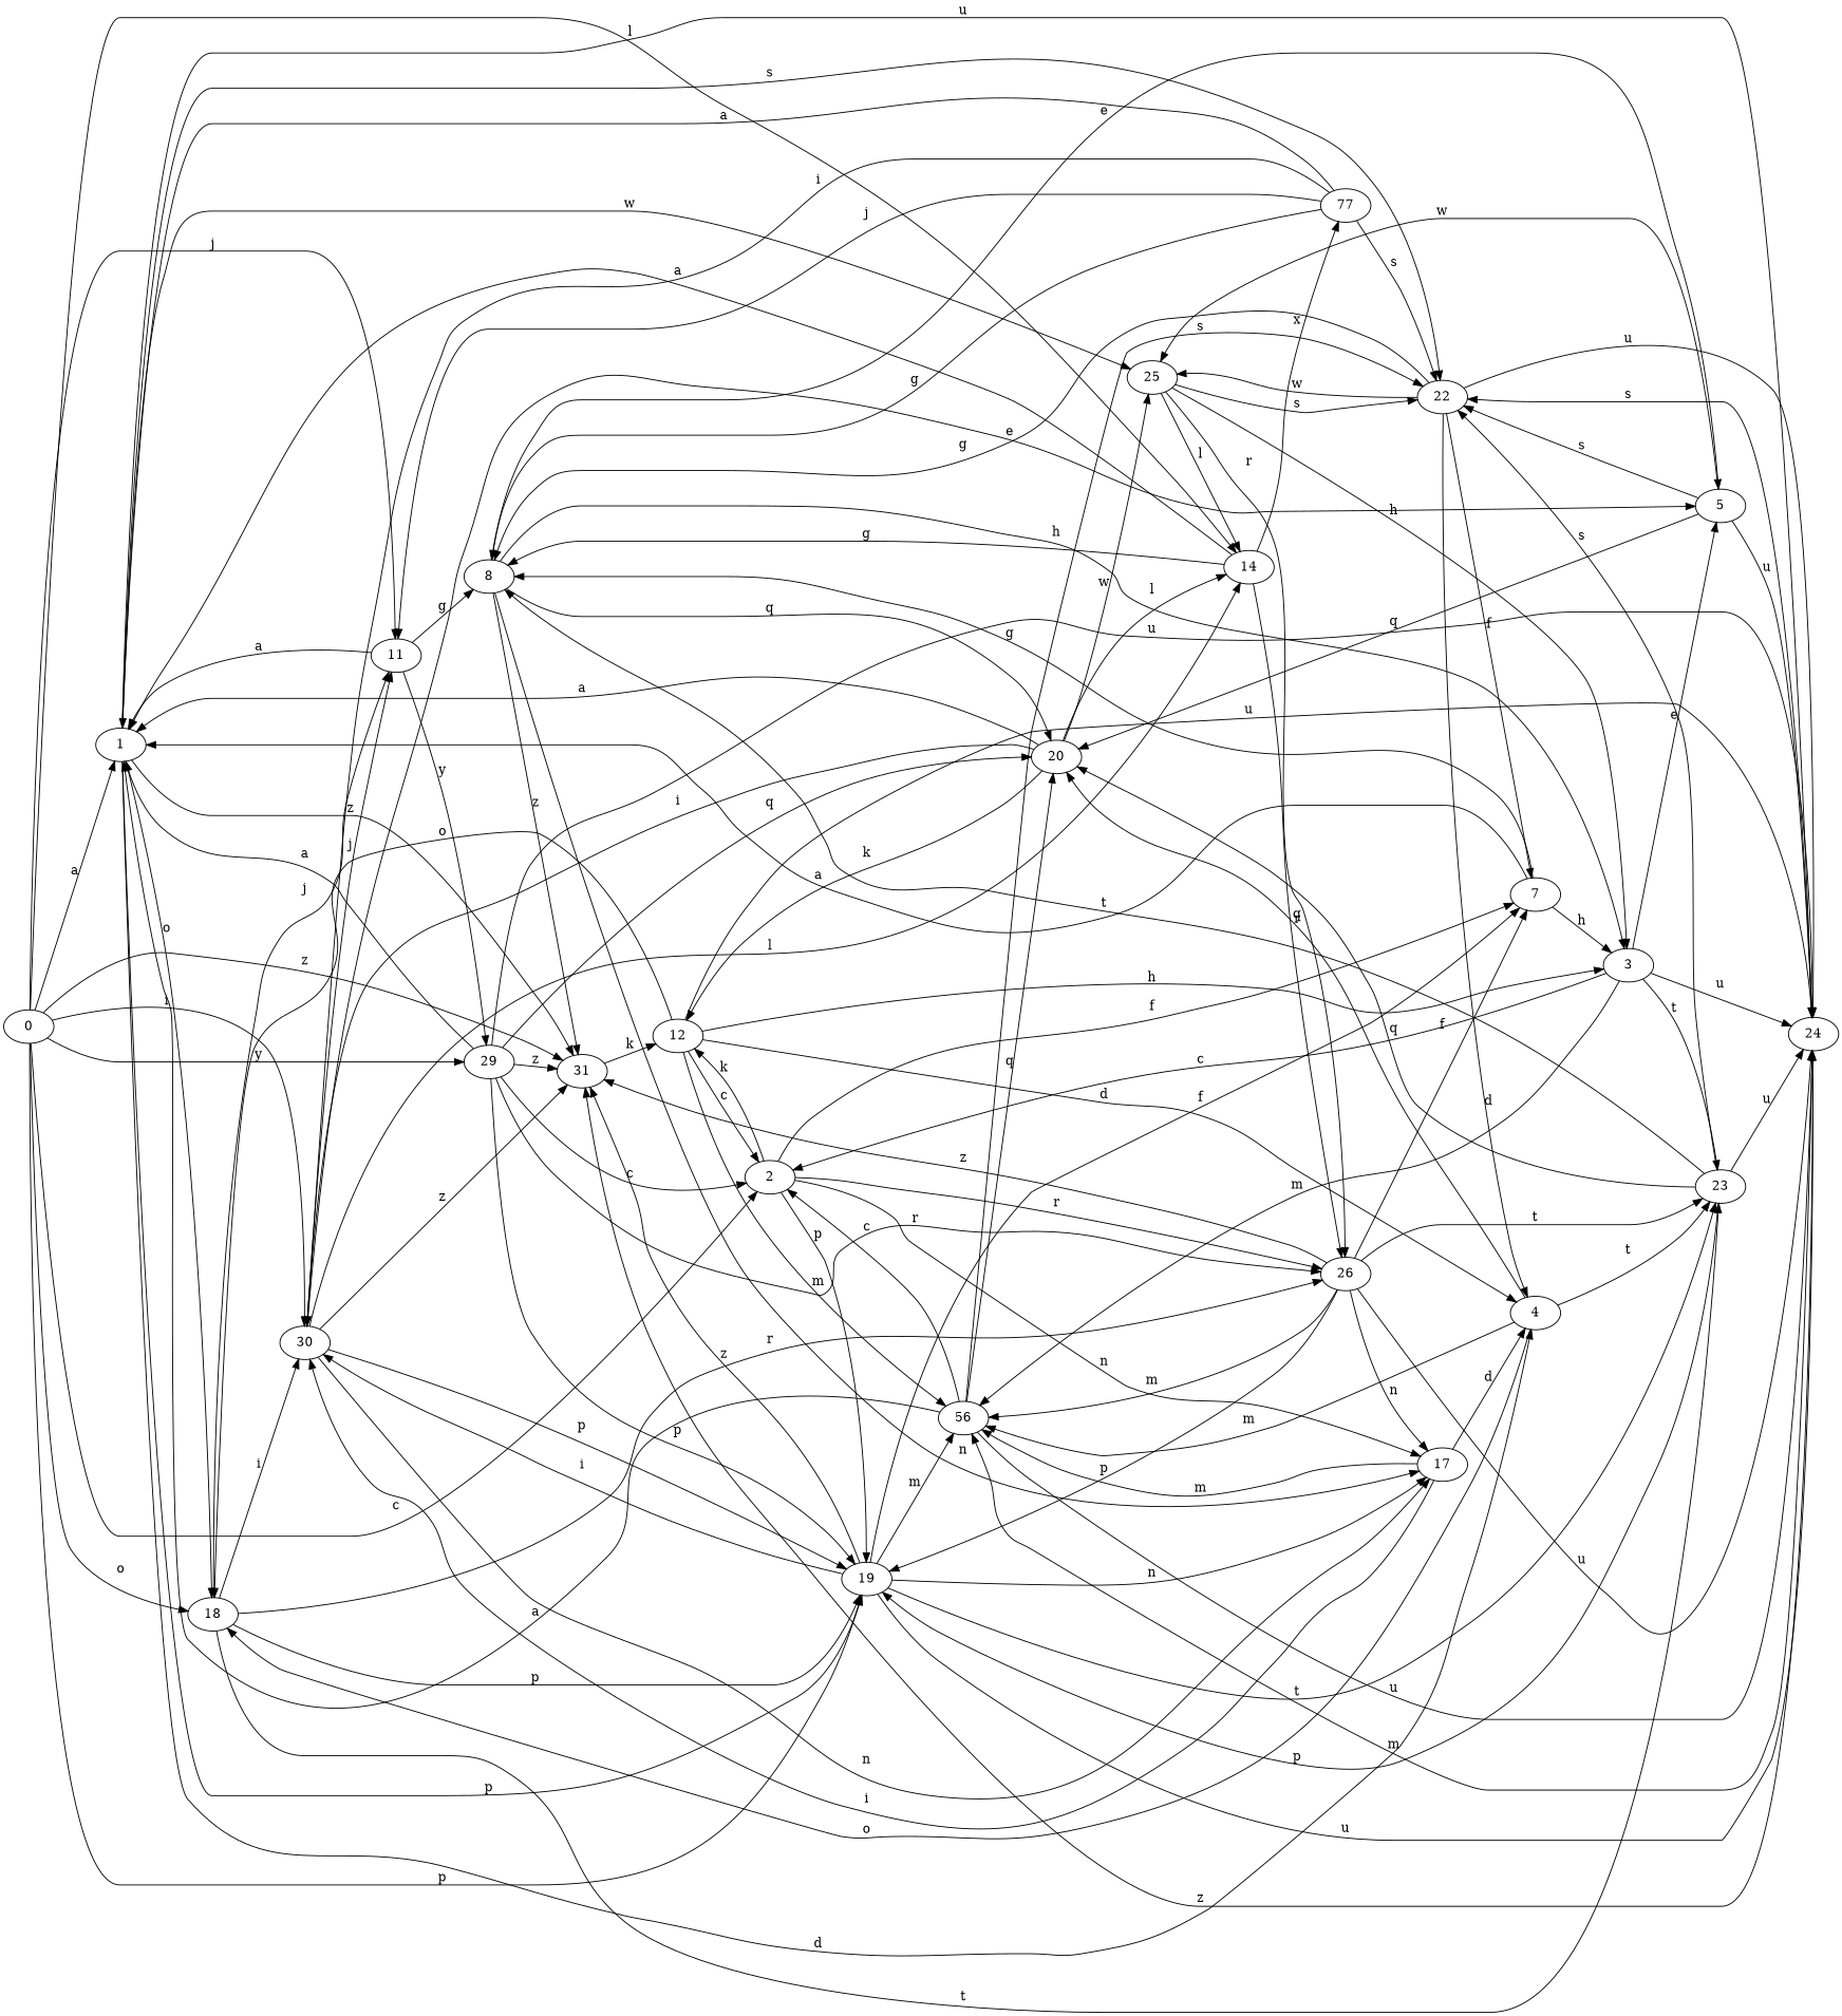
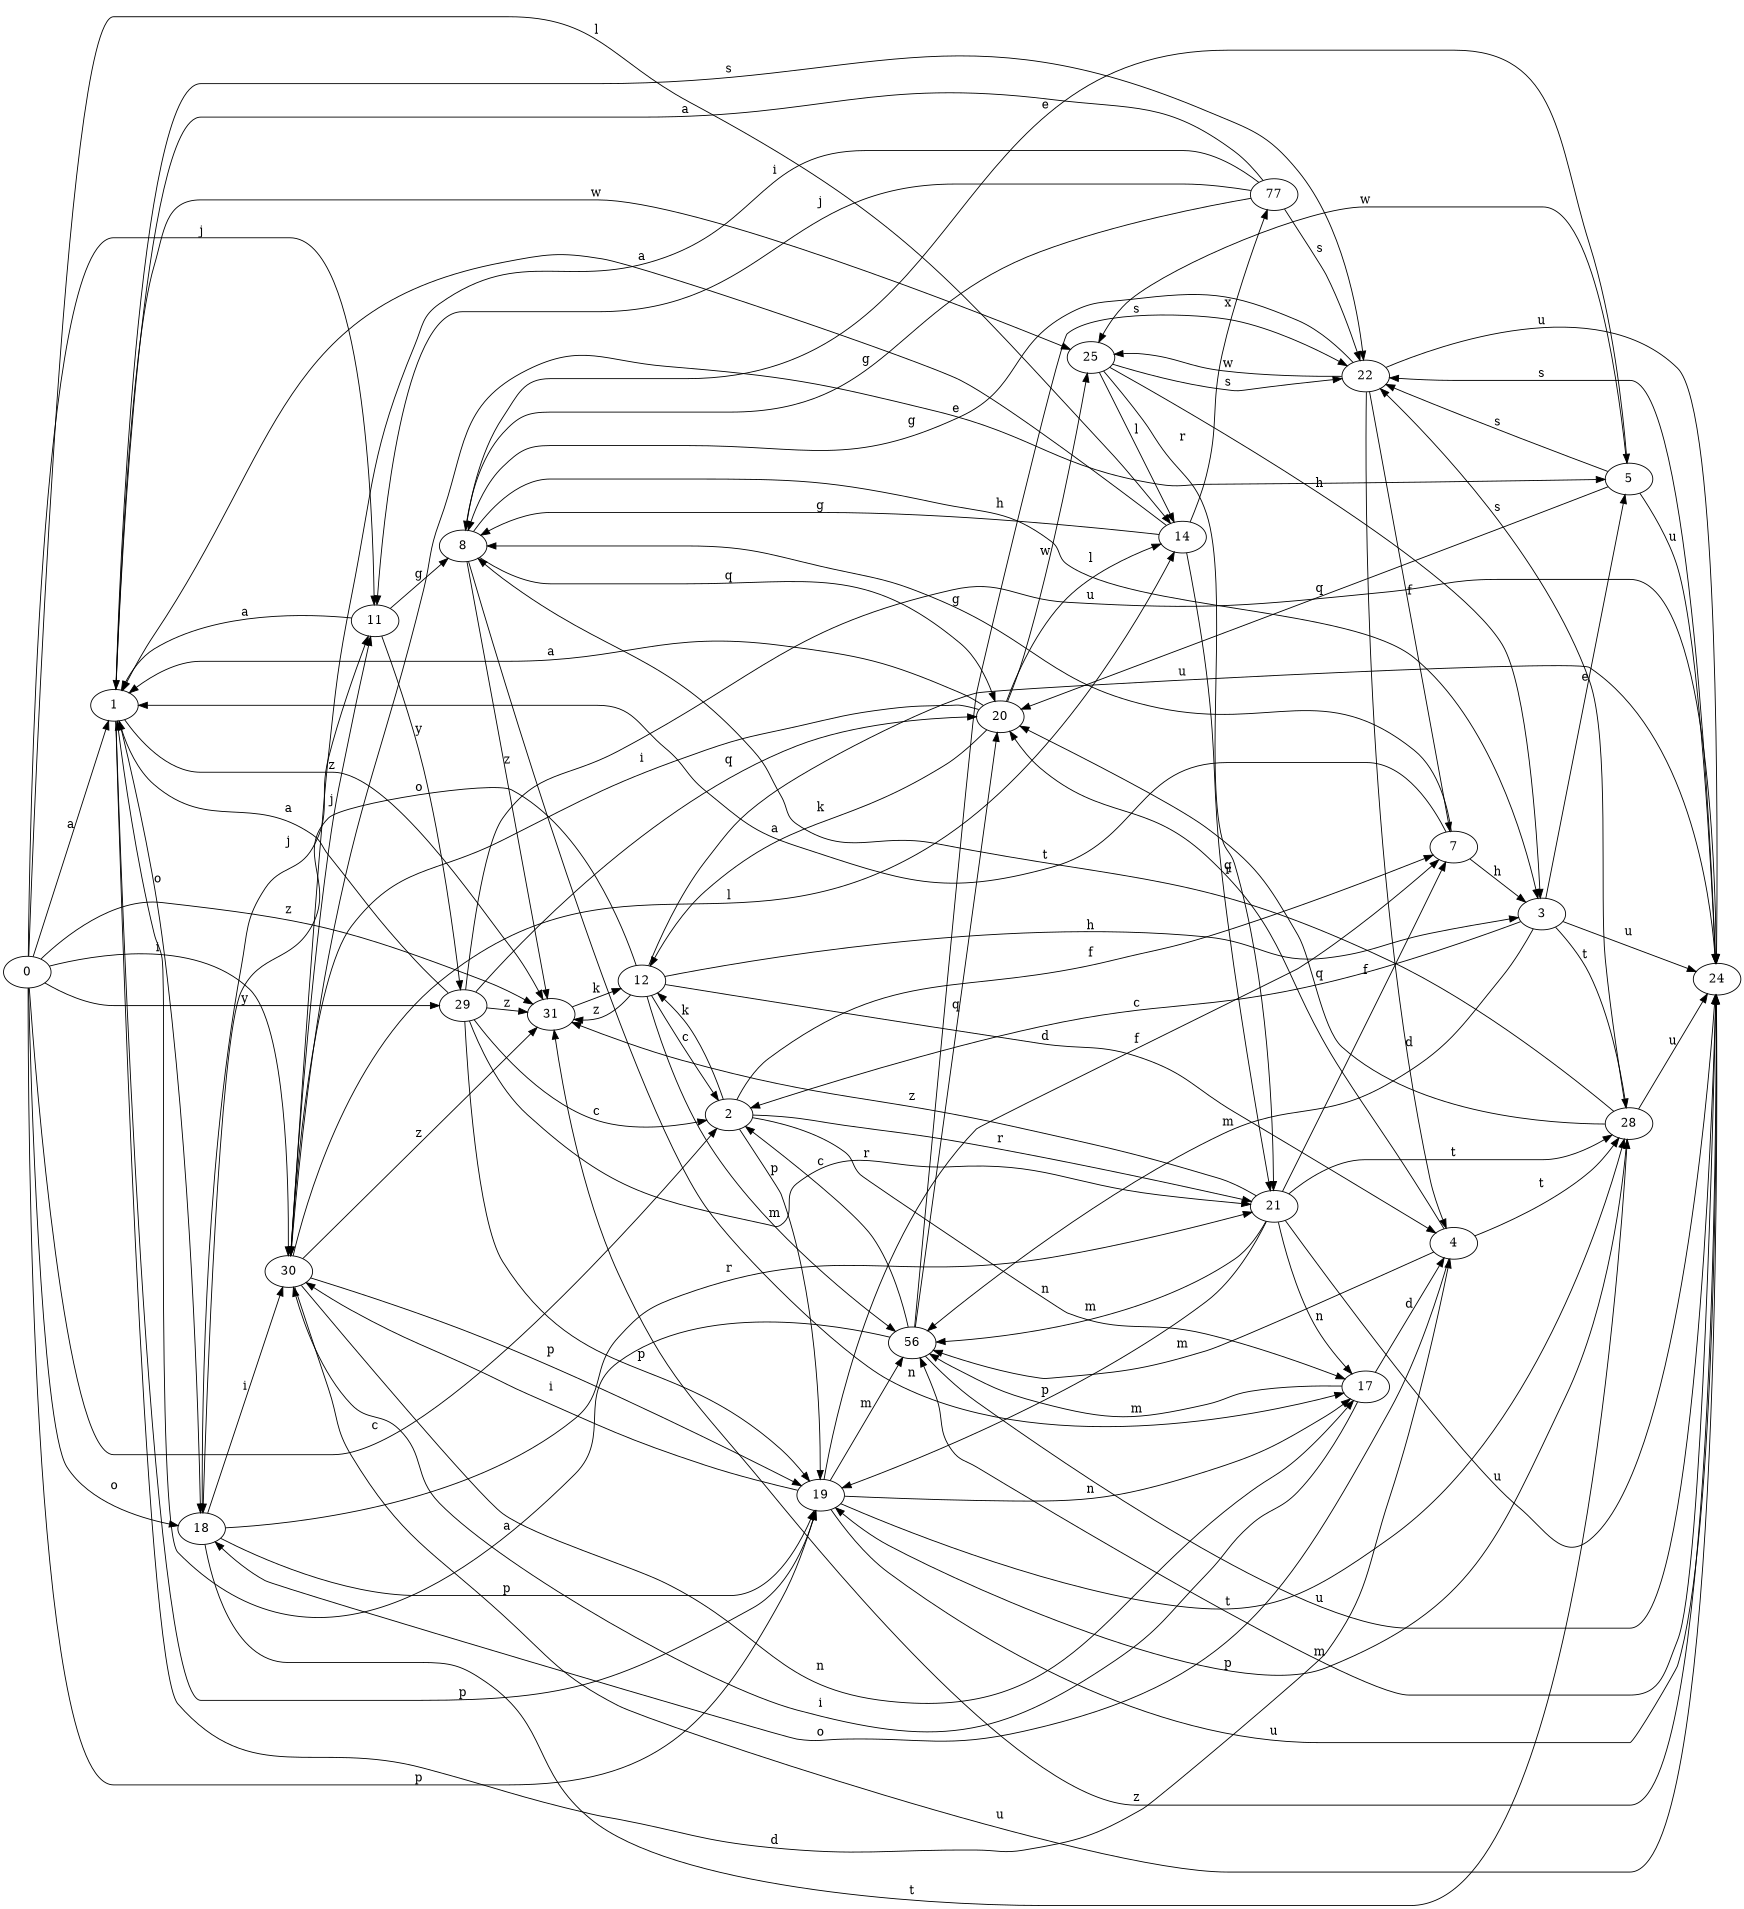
  strict digraph {
    rankdir=LR
    0
    1
    2
    n4 [label=30]
    11
    14
    18
    19
    29
    31
    4
    22
    24
    25
    7
    12
    17
-   21 [label=26]
+   21
    5
    8
    n21 [label=77]
-   23
+   23 [label=28]
    n23 [label=56]
    20
    n25 [label=3]
    0 -> 1 [label=a]
    0 -> 2 [label=c]
    0 -> n4 [label=i]
    0 -> 11 [label=j]
    0 -> 14 [label=l]
    0 -> 18 [label=o]
    0 -> 19 [label=p]
    0 -> 29 [label=y]
    0 -> 31 [label=z]
    1 -> 18 [label=o]
    1 -> 19 [label=p]
    1 -> 31 [label=z]
    1 -> 4 [label=d]
    1 -> 22 [label=s]
-   1 -> 24 [label=u]
+   n4 -> 24 [label=u]
    1 -> 25 [label=w]
    2 -> 19 [label=p]
    2 -> 7 [label=f]
    2 -> 12 [label=k]
    2 -> 17 [label=n]
    2 -> 21 [label=r]
    n4 -> 11 [label=j]
    n4 -> 14 [label=l]
    n4 -> 19 [label=p]
    n4 -> 31 [label=z]
    n4 -> 17 [label=n]
    n4 -> 5 [label=e]
    11 -> 1 [label=a]
    11 -> 29 [label=y]
    11 -> 8 [label=g]
    14 -> 1 [label=a]
    14 -> 21 [label=r]
    14 -> 8 [label=g]
    14 -> n21 [label=x]
    18 -> n4 [label=i]
    18 -> 11 [label=j]
    18 -> 19 [label=p]
    18 -> 21 [label=r]
    18 -> 23 [label=t]
    19 -> n4 [label=i]
    19 -> 24 [label=u]
    19 -> 7 [label=f]
    19 -> 17 [label=n]
    19 -> 23 [label=t]
    19 -> n23 [label=m]
    29 -> 1 [label=a]
    29 -> 2 [label=c]
    29 -> 19 [label=p]
    29 -> 31 [label=z]
    29 -> 24 [label=u]
    29 -> 21 [label=r]
    29 -> 20 [label=q]
    31 -> 12 [label=k]
    4 -> 18 [label=o]
    4 -> 23 [label=t]
    4 -> n23 [label=m]
    4 -> 20 [label=q]
    22 -> 4 [label=d]
    22 -> 24 [label=u]
    22 -> 25 [label=w]
    22 -> 7 [label=f]
    22 -> 8 [label=g]
    24 -> 31 [label=z]
    24 -> 22 [label=s]
    24 -> n23 [label=m]
    25 -> 14 [label=l]
    25 -> 22 [label=s]
    25 -> 21 [label=r]
    25 -> n25 [label=h]
    7 -> 1 [label=a]
    7 -> 8 [label=g]
    7 -> n25 [label=h]
    12 -> 2 [label=c]
    12 -> 18 [label=o]
-   19 -> 31 [label=z]
+   12 -> 31 [label=z]
    12 -> 4 [label=d]
    12 -> 24 [label=u]
    12 -> n23 [label=m]
    12 -> n25 [label=h]
    17 -> n4 [label=i]
    17 -> 4 [label=d]
    17 -> n23 [label=m]
    21 -> 19 [label=p]
    21 -> 31 [label=z]
    21 -> 24 [label=u]
    21 -> 7 [label=f]
    21 -> 17 [label=n]
    21 -> 23 [label=t]
    21 -> n23 [label=m]
    5 -> 22 [label=s]
    5 -> 24 [label=u]
    5 -> 25 [label=w]
    5 -> 20 [label=q]
    8 -> 31 [label=z]
    8 -> 17 [label=n]
    8 -> 5 [label=e]
    8 -> 20 [label=q]
    8 -> n25 [label=h]
    n21 -> 1 [label=a]
    n21 -> n4 [label=i]
    n21 -> 11 [label=j]
    n21 -> 22 [label=s]
    n21 -> 8 [label=g]
    23 -> 19 [label=p]
    23 -> 22 [label=s]
    23 -> 24 [label=u]
    23 -> 8 [label=t]
    23 -> 20 [label=q]
    n23 -> 1 [label=a]
    n23 -> 2 [label=c]
    n23 -> 22 [label=s]
    n23 -> 24 [label=u]
    n23 -> 20 [label=q]
    20 -> 1 [label=a]
    20 -> n4 [label=i]
    20 -> 14 [label=l]
    20 -> 25 [label=w]
    20 -> 12 [label=k]
    n25 -> 2 [label=c]
    n25 -> 24 [label=u]
    n25 -> 5 [label=e]
    n25 -> 23 [label=t]
    n25 -> n23 [label=m]
  }
